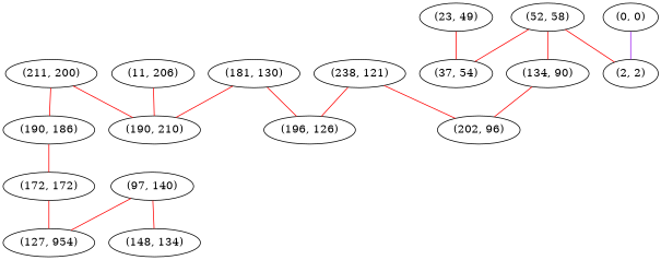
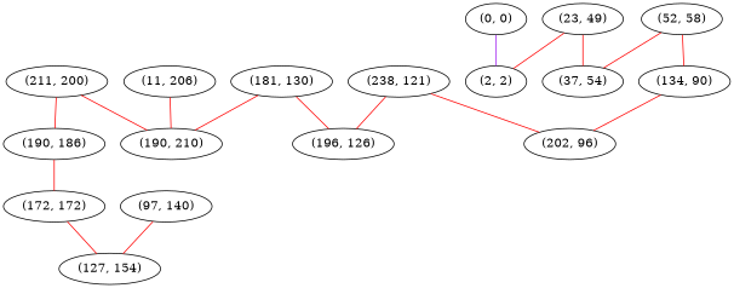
  graph {
    edge [color=red weight=1]
    "(211, 200)"
    "(190, 186)"
    "(190, 210)"
    "(172, 172)"
-   "(127, 154)" [label="(127, 954)"]
+   "(127, 154)"
    n6 [label="(52, 58)"]
    n7 [label="(134, 90)"]
    "(37, 54)"
    "(202, 96)"
    "(97, 140)"
-   "(148, 134)"
    "(23, 49)"
    "(2, 2)"
    "(238, 121)"
    "(196, 126)"
    "(181, 130)"
    "(0, 0)"
    n18 [label="(11, 206)"]
    "(211, 200)" -- "(190, 186)"
    "(211, 200)" -- "(190, 210)"
    "(190, 186)" -- "(172, 172)"
    "(172, 172)" -- "(127, 154)"
    n6 -- n7
    n6 -- "(37, 54)"
    n7 -- "(202, 96)"
    "(97, 140)" -- "(127, 154)"
-   "(97, 140)" -- "(148, 134)"
    "(23, 49)" -- "(37, 54)"
-   n6 -- "(2, 2)"
+   "(23, 49)" -- "(2, 2)"
    "(238, 121)" -- "(202, 96)"
    "(238, 121)" -- "(196, 126)"
    "(181, 130)" -- "(190, 210)"
    "(181, 130)" -- "(196, 126)"
    "(0, 0)" -- "(2, 2)" [color=purple weight=4]
    n18 -- "(190, 210)"
  }
